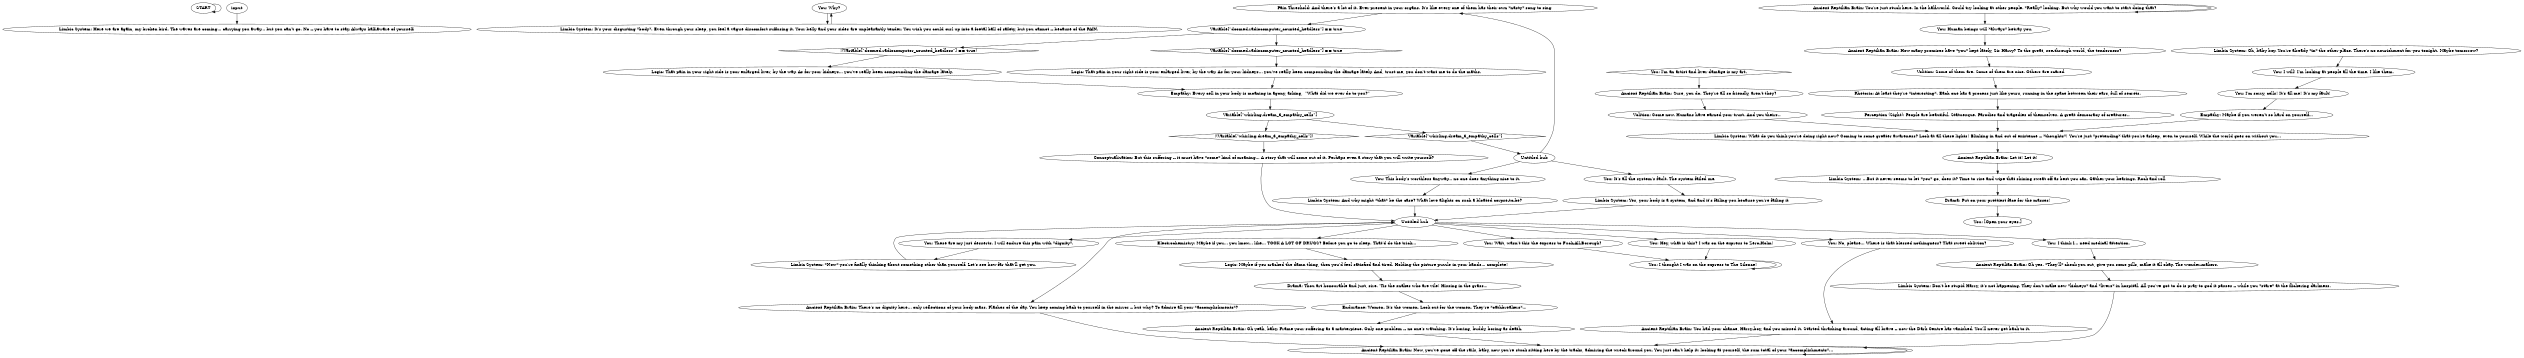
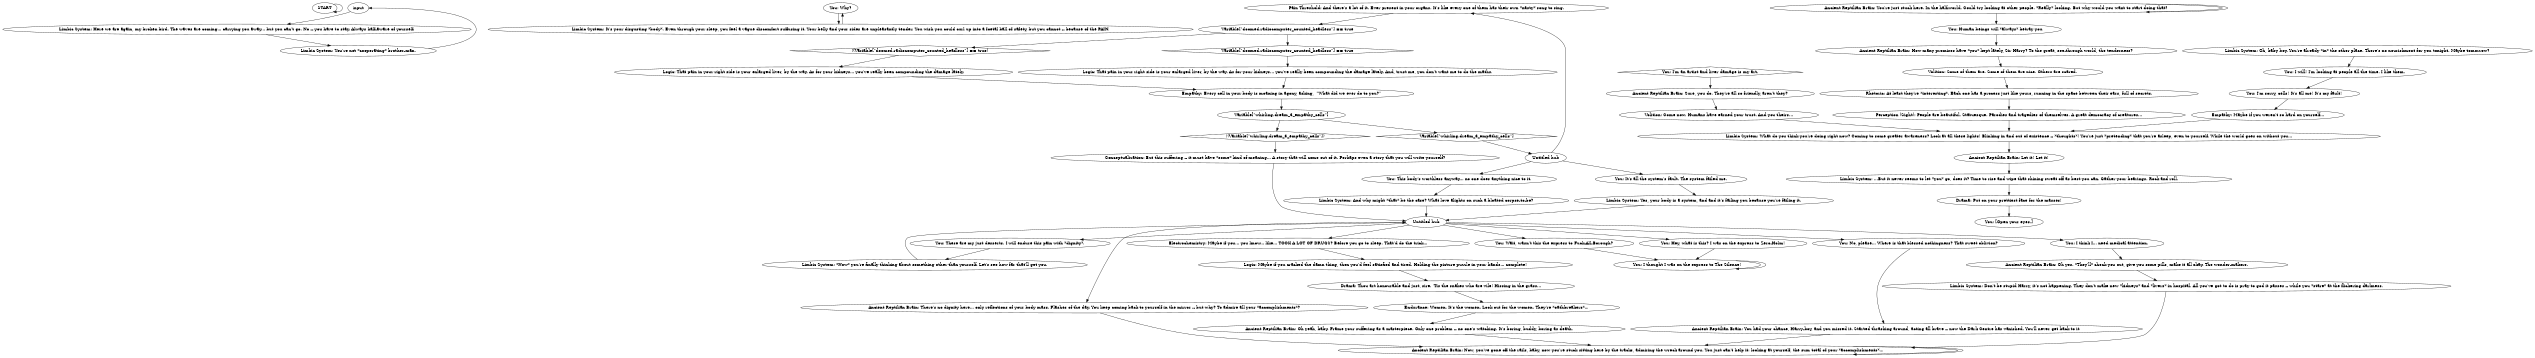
  digraph {
    n1 [label=START]
    n2 [label=input]
    n3 [label="Limbic System: Here we are again, my broken bird. The waves are coming... carrying you away... but you can't go. No -- you have to stay. Always half-aware of yourself."]
+   n4 [label="Limbic System: You're not *cooperating* brother-man."]
    n5 [label="You: Why?"]
    n6 [label="Limbic System: It's your disgusting *body*. Even through your sleep, you feel a vague discomfort suffusing it. Your belly and your sides are unpleasantly tender. You wish you could curl up into a foetal ball of safety, but you cannot -- because of the PAIN."]
    n7 [label="Pain Threshold: And there's a lot of it. Ever present in your organs. It's like every one of them has their own *nasty* song to sing."]
    n8 [label="Variable[\"doomed.radiocomputer_counted_headless\"] == true"]
    n9 [label="Variable[\"doomed.radiocomputer_counted_headless\"] == true" shape=diamond]
    n10 [label="!(Variable[\"doomed.radiocomputer_counted_headless\"] == true)" shape=diamond]
    n11 [label="You: I'm sorry, cells! It's all me! It's my fault!"]
    n12 [label="Empathy: Maybe if you weren't so hard on yourself..."]
    n13 [label="Limbic System: What do you think you're doing right now? Coming to some greater awareness? Look at all these lights! Blinking in and out of existence -- *thoughts*! You're just *pretending* that you're asleep, even to yourself. While the world goes on without you..."]
    n14 [label="Ancient Reptilian Brain: Sure, you do. They're all so friendly, aren't they?"]
    n15 [label="Volition: Come now. Humans have earned your trust. And you theirs..."]
    n16 [label="Ancient Reptilian Brain: Oh yeah, baby. Frame your suffering as a masterpiece. Only one problem -- no one's watching. It's boring, buddy, boring as death."]
    n17 [label="Ancient Reptilian Brain: Now, you've gone off the rails, baby, now you're stuck sitting here by the tracks, admiring the wreck around you. You just can't help it: looking at yourself, the sum total of your *accomplishments*..."]
    n18 [label="Ancient Reptilian Brain: Let it! Let it!"]
    n19 [label="Volition: Some of them are. Some of them are nice. Others are scared."]
    n20 [label="Rhetoric: At least they're *interesting*. Each one has a process just like yours, running in the space between their ears, full of secrets."]
    n21 [label="Perception (Sight): People are beautiful. Statuesque. Parodies and tragedies of themselves. A great democracy of creatures..."]
    n22 [label="Drama: Thou art honourable and just, sire. 'Tis the snakes who are vile! Hissing in the grass..."]
    n23 [label="Endurance: Women. It's the women. Look out for the women. They're *oathbreakers*..."]
    n24 [label="Limbic System: *Now* you're finally thinking about something other than yourself. Let's see how far that'll get you."]
    n25 [label="Untitled hub"]
    n26 [label="Ancient Reptilian Brain: There's no dignity here... only reflections of your body mass. Flashes of the day. You keep coming back to yourself in the mirror -- but why? To admire all your *accomplishments*?"]
    n27 [label="Electrochemistry: Maybe if you... you know... like... TOOK A LOT OF DRUGS? Before you go to sleep. That'd do the trick..."]
    n28 [label="You: These are my just desserts. I will endure this pain with *dignity*."]
    n29 [label="You: Wait, wasn't this the express to Fuck-All-Borough?"]
    n30 [label="You: Hey, what is this? I was on the express to Zero-Holm!"]
    n31 [label="You: No, please... Where is that blessed nothingness? That sweet oblivion?"]
    n32 [label="You: I think I... need medical attention."]
    n33 [label="You: I thought I was on the express to The Silence!"]
    n34 [label="Ancient Reptilian Brain: You're just stuck here. In the half-world. Could try looking at other people. *Really* looking. But why would you want to start doing that?"]
    n35 [label="You: Human beings will *always* betray you."]
    n36 [label="Ancient Reptilian Brain: How many promises have *you* kept lately, Sir Harry? To the great, see-through world, the tenderness?"]
    n37 [label="You: I will! I'm looking at people all the time. I like them."]
    n38 [label="Logic: Maybe if you cracked the damn thing, then you'd feel satisfied and tired. Holding the picture puzzle in your hands... complete!"]
    n39 [label="You: I'm an artist and liver damage is my art." shape=diamond]
    n40 [label="Untitled hub"]
    n41 [label="You: It's all the system's fault. The system failed me."]
    n42 [label="You: This body's worthless anyway... no one does anything nice to it."]
    n43 [label="Limbic System: Yes, your body is a system, and and it's failing you because you're failing it."]
    n44 [label="Limbic System: And why might *that* be the case? What love alights on such a bloated corpse-to-be?"]
    n45 [label="Empathy: Every cell in your body is moaning in agony, asking,  \"What did we ever do to you?\""]
    n46 [label="Variable[\"whirling.dream_3_empathy_cells\"]"]
    n47 [label="Variable[\"whirling.dream_3_empathy_cells\"]" shape=diamond]
    n48 [label="!(Variable[\"whirling.dream_3_empathy_cells\"])" shape=diamond]
    n49 [label="Conceptualization: But this suffering -- it must have *some* kind of meaning... A story that will come out of it. Perhaps even a story that you will write yourself?"]
    n50 [label="Ancient Reptilian Brain: Oh yes. *They'll* check you out, give you some pills, make it all okay. The wonder-makers."]
    n51 [label="Limbic System: Don't be stupid Harry, it's not happening. They don't make new *kidneys* and *livers* in hospital. All you've got to do is pray to god it passes -- while you *stare* at the flickering darkness."]
    n52 [label="Limbic System: ...But it never seems to let *you* go, does it? Time to rise and wipe that shining sweat off as best you can. Gather your bearings. Rock and roll."]
    n53 [label="Drama: Put on your prettiest face for the masses!"]
    n54 [label="You: [Open your eyes.]"]
    n55 [label="Limbic System: Oh, baby boy. You're already *in* the other place. There's no nourishment for you tonight. Maybe tomorrow?"]
    n56 [label="Ancient Reptilian Brain: You had your chance, Harry-boy, and you missed it. Started thrashing around, acting all brave -- now the Dark Centre has vanished. You'll never get back to it."]
    n57 [label="Logic: That pain in your right side is your enlarged liver, by the way. As for your kidneys... you've really been compounding the damage lately."]
    n58 [label="Logic: That pain in your right side is your enlarged liver, by the way. As for your kidneys... you've really been compounding the damage lately. And, trust me, you don't want me to do the maths."]
    n1 -> n1
    n2 -> n3
+   n3 -> n4
+   n4 -> n2
    n5 -> n6
    n6 -> n5
    n7 -> n8
    n8 -> n9
    n8 -> n10
    n9 -> n58
    n10 -> n57
    n11 -> n12
    n12 -> n13
    n13 -> n18
    n14 -> n15
    n15 -> n13
    n16 -> n17
    n17 -> n17
    n18 -> n52
    n19 -> n20
    n20 -> n21
    n21 -> n13
    n22 -> n23
    n23 -> n16
    n24 -> n25
    n25 -> n26
    n25 -> n27
    n25 -> n28
    n25 -> n29
    n25 -> n30
    n25 -> n31
    n25 -> n32
    n26 -> n17
    n27 -> n38
    n28 -> n24
    n29 -> n33
    n30 -> n33
    n31 -> n56
    n32 -> n50
    n33 -> n33
    n34 -> n34
    n34 -> n35
    n35 -> n36
    n36 -> n19
    n37 -> n11
    n38 -> n22
    n39 -> n14
    n40 -> n7
    n40 -> n41
    n40 -> n42
    n41 -> n43
    n42 -> n44
    n43 -> n25
    n44 -> n25
    n45 -> n46
    n46 -> n47
    n46 -> n48
    n47 -> n40
    n48 -> n49
    n49 -> n25
    n50 -> n51
    n51 -> n17
    n52 -> n53
    n53 -> n54
    n55 -> n37
    n56 -> n17
    n57 -> n45
    n58 -> n45
  }
